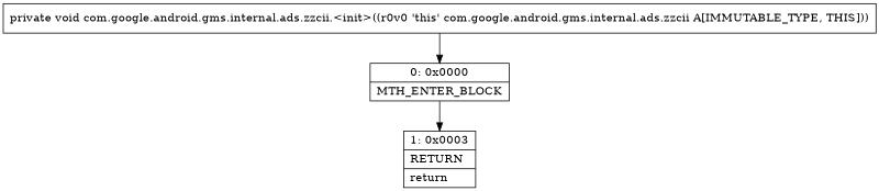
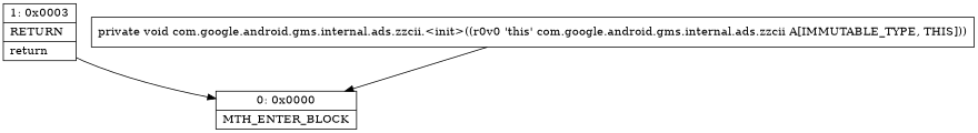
  digraph {
    node [shape=record]
    n1 [label="{0\:\ 0x0000|MTH_ENTER_BLOCK\l}"]
    n2 [label="{1\:\ 0x0003|RETURN\l|return\l}"]
    n3 [label="{private void com.google.android.gms.internal.ads.zzcii.\<init\>((r0v0 'this' com.google.android.gms.internal.ads.zzcii A[IMMUTABLE_TYPE, THIS])) }"]
-   n1 -> n2
+   n2 -> n1
    n3 -> n1
  }
